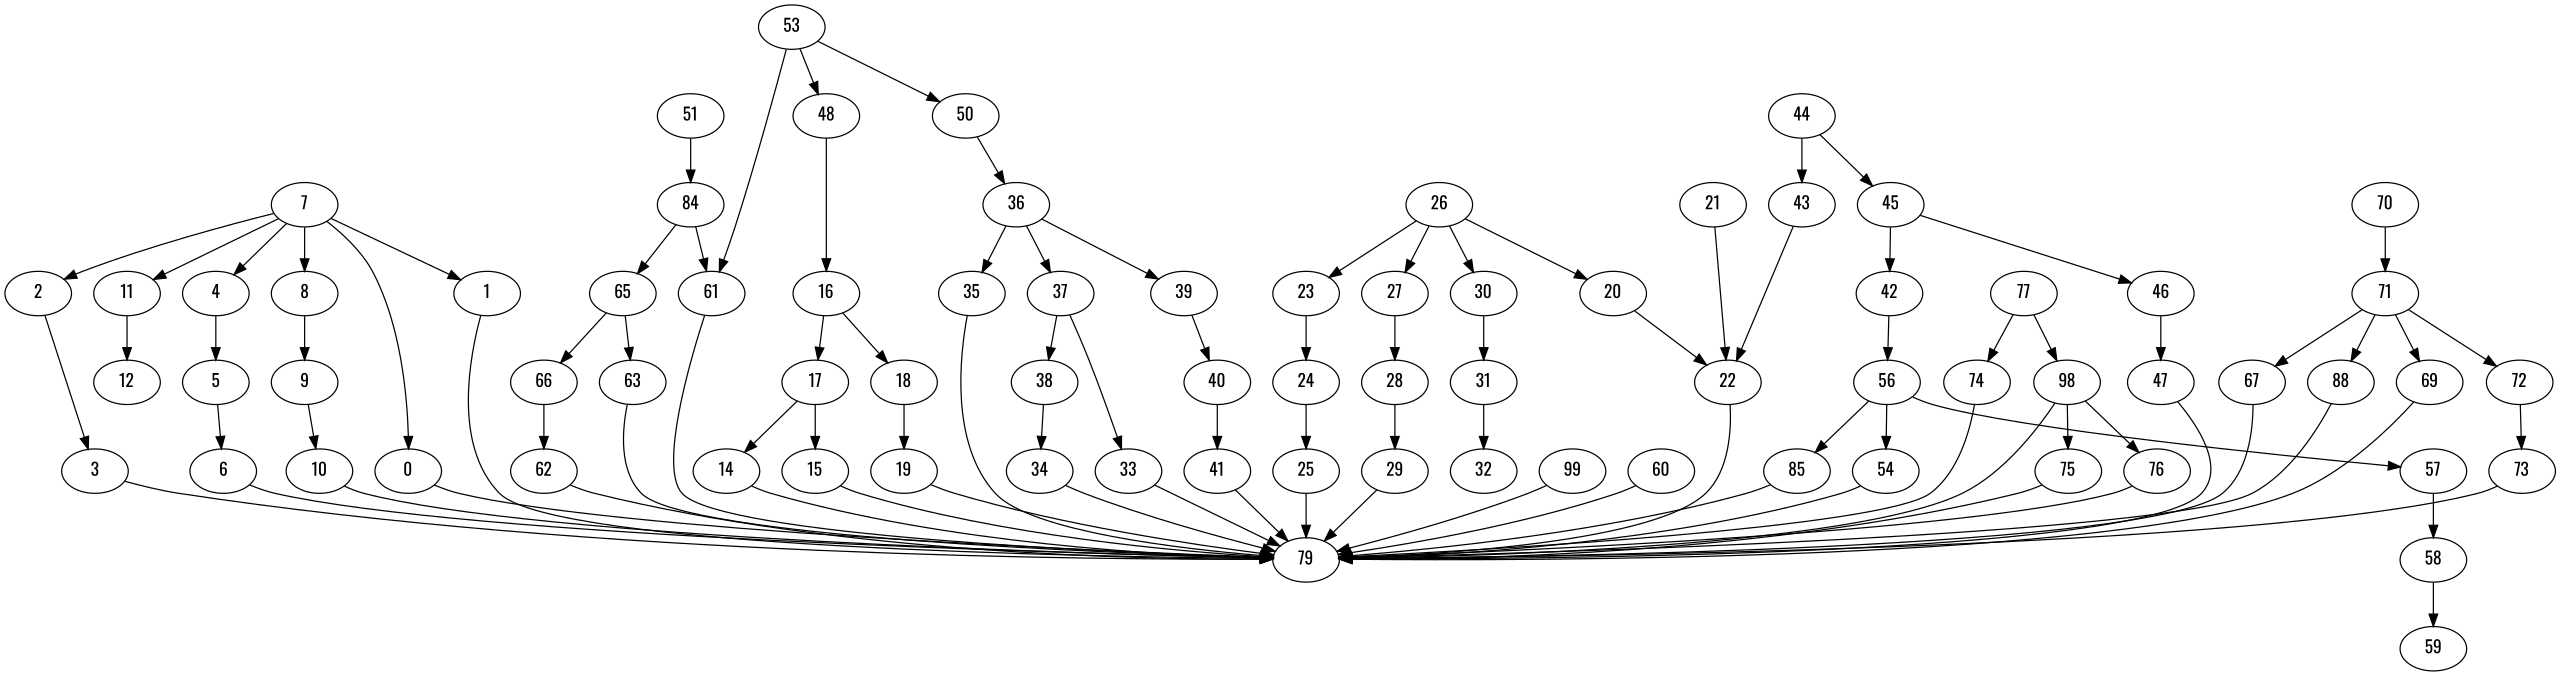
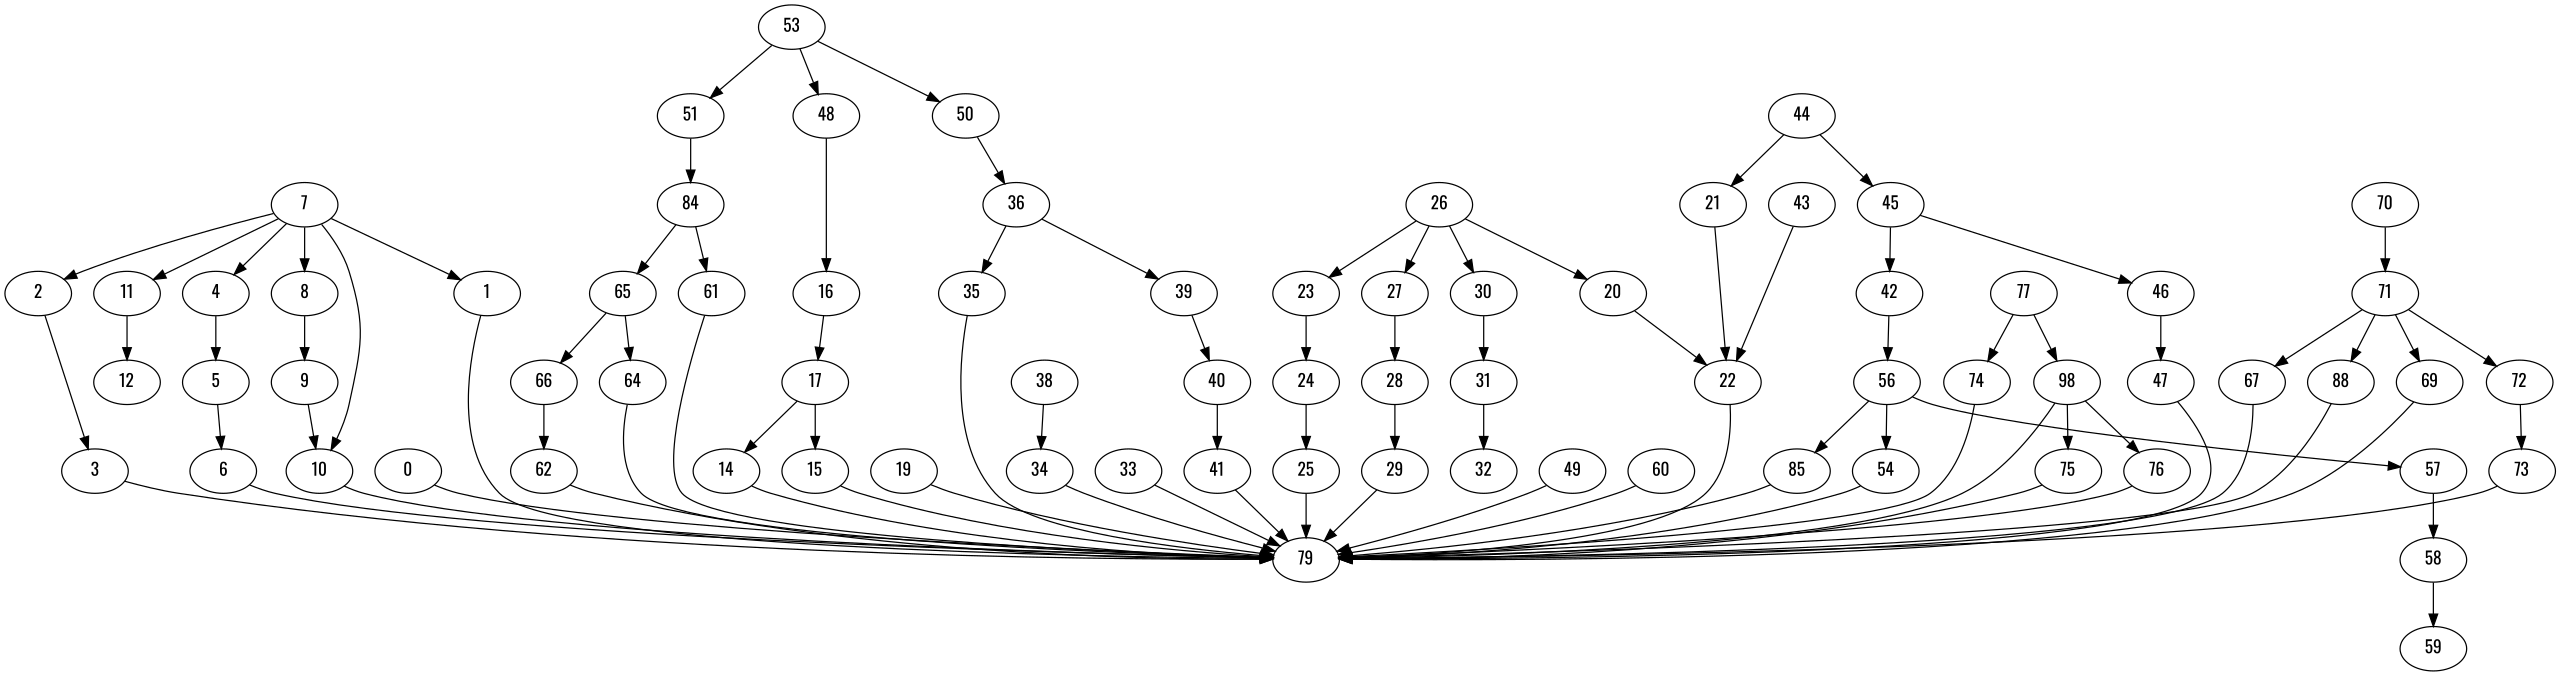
  strict digraph {
    fontname=Oswald
    node [exec=96 fontname=Oswald]
    edge [comm=14 fontname=Oswald]
    0 [exec=196]
    79
    1 [exec=113]
    2 [exec=53]
    3 [exec=105]
    4 [exec=154]
    5 [exec=121]
    6
    7 [exec=149]
    8 [exec=90]
    11 [exec=163]
    9 [exec=68]
    12 [exec=82]
    10 [exec=85]
    14 [exec=130]
    15 [exec=100]
    16 [exec=188]
    17 [exec=102]
-   18
    19 [exec=100]
    20 [exec=117]
    22 [exec=134]
    21 [exec=66]
    23 [exec=127]
    24 [exec=200]
    25 [exec=50]
    26 [exec=136]
    27 [exec=66]
    30 [exec=128]
    28 [exec=129]
    31 [exec=173]
    29 [exec=140]
    32 [exec=130]
    33 [exec=64]
    34 [exec=115]
    35 [exec=55]
    36 [exec=141]
-   37 [exec=153]
    39 [exec=190]
    38 [exec=54]
    40 [exec=157]
    41 [exec=143]
    42 [exec=168]
    56 [exec=91]
    54 [exec=129]
    n46 [exec=173 label=85]
    57 [exec=62]
    43 [exec=138]
    44 [exec=181]
    45 [exec=140]
    46 [exec=184]
    47 [exec=114]
    48 [exec=103]
-   49 [exec=137 label=99]
+   49 [exec=137]
    50 [exec=181]
    51 [exec=142]
    n57 [exec=103 label=84]
    61 [exec=58]
    65 [exec=83]
    53 [exec=137]
    58 [exec=70]
    59 [exec=186]
    60 [exec=153]
    62 [exec=176]
-   63 [exec=135]
+   63 [exec=135 label=64]
    66 [exec=194]
    67 [exec=88]
    n68 [exec=65 label=88]
    69 [exec=157]
    70 [exec=125]
    71 [exec=86]
    72 [exec=166]
    73 [exec=93]
    74 [exec=146]
    75 [exec=186]
    76 [exec=95]
    77 [exec=177]
    n78 [exec=136 label=98]
    0 -> 79 [comm=18]
    1 -> 79 [comm=8]
    2 -> 3 [comm=16]
    3 -> 79 [comm=6]
    4 -> 5
    5 -> 6 [comm=8]
    6 -> 79
-   7 -> 0
+   7 -> 10
    7 -> 1 [comm=16]
    7 -> 2 [comm=9]
    7 -> 4 [comm=18]
    7 -> 8 [comm=15]
    7 -> 11 [comm=18]
    8 -> 9 [comm=16]
    11 -> 12 [comm=10]
    9 -> 10 [comm=19]
    10 -> 79 [comm=9]
    14 -> 79 [comm=11]
    15 -> 79 [comm=9]
    16 -> 17 [comm=7]
-   16 -> 18 [comm=16]
    17 -> 14 [comm=5]
    17 -> 15 [comm=17]
-   18 -> 19 [comm=8]
    19 -> 79 [comm=15]
    20 -> 22 [comm=9]
    22 -> 79 [comm=17]
    21 -> 22 [comm=15]
    23 -> 24 [comm=18]
    24 -> 25 [comm=18]
    25 -> 79 [comm=12]
    26 -> 20
    26 -> 23 [comm=20]
    26 -> 27 [comm=20]
    26 -> 30 [comm=17]
    27 -> 28 [comm=17]
    30 -> 31
    28 -> 29 [comm=10]
    31 -> 32 [comm=20]
    29 -> 79 [comm=13]
    33 -> 79 [comm=18]
    34 -> 79 [comm=5]
    35 -> 79 [comm=15]
    36 -> 35 [comm=20]
-   36 -> 37
    36 -> 39
-   37 -> 33 [comm=20]
-   37 -> 38 [comm=9]
    39 -> 40 [comm=8]
    38 -> 34 [comm=5]
    40 -> 41 [comm=19]
    41 -> 79 [comm=12]
    42 -> 56
    56 -> 54 [comm=9]
    56 -> n46
    56 -> 57 [comm=5]
    54 -> 79 [comm=20]
    n46 -> 79 [comm=8]
    57 -> 58
    43 -> 22 [comm=6]
-   44 -> 43 [comm=17]
+   44 -> 21 [comm=17]
    44 -> 45 [comm=9]
    45 -> 42 [comm=5]
    45 -> 46 [comm=20]
    46 -> 47 [comm=13]
    47 -> 79 [comm=12]
    48 -> 16 [comm=20]
    49 -> 79 [comm=6]
    50 -> 36 [comm=12]
    51 -> n57 [comm=20]
    n57 -> 61 [comm=6]
    n57 -> 65 [comm=9]
    61 -> 79 [comm=19]
    65 -> 63 [comm=13]
    65 -> 66 [comm=5]
    53 -> 48
    53 -> 50
-   53 -> 61 [comm=20]
+   53 -> 51 [comm=20]
    58 -> 59 [comm=15]
    60 -> 79 [comm=5]
    62 -> 79 [comm=16]
    63 -> 79 [comm=16]
    66 -> 62 [comm=19]
    67 -> 79 [comm=8]
    n68 -> 79 [comm=11]
    69 -> 79 [comm=5]
    70 -> 71 [comm=18]
    71 -> 67 [comm=18]
    71 -> n68 [comm=20]
    71 -> 69 [comm=17]
    71 -> 72 [comm=20]
    72 -> 73 [comm=17]
    73 -> 79 [comm=11]
    74 -> 79
    75 -> 79 [comm=19]
    76 -> 79 [comm=7]
    77 -> 74 [comm=5]
    77 -> n78
    n78 -> 79 [comm=18]
    n78 -> 75
    n78 -> 76 [comm=20]
  }
